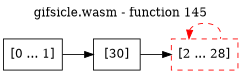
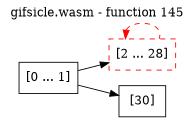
  digraph {
    label="gifsicle.wasm - function 145"
    labelfontcolor=black
    labelfontname=Helvetica
    labelfontsize=16
    labelloc=t
    rankdir=LR
    node [color=black shape=box style=solid]
    n1 [label="[0 ... 1]"]
    n2 [color=red label="[2 ... 28]" style=dashed]
    n3 [label="[30]"]
-   n3 -> n2
+   n1 -> n2
    n1 -> n3
    n2 -> n2 [color=red dir=back style=dashed]
  }
